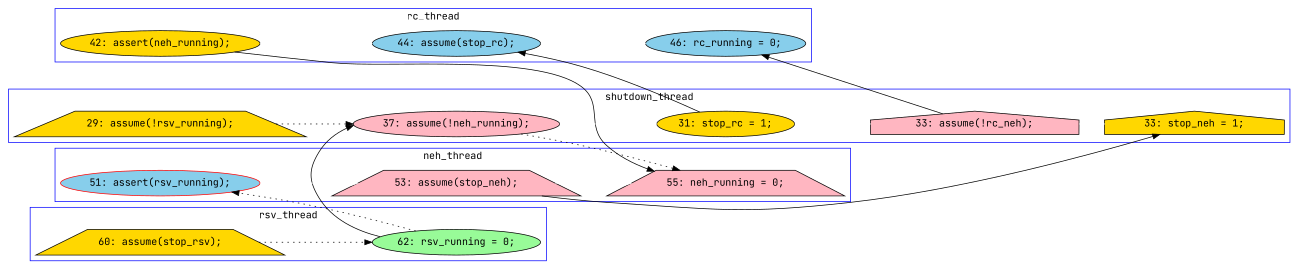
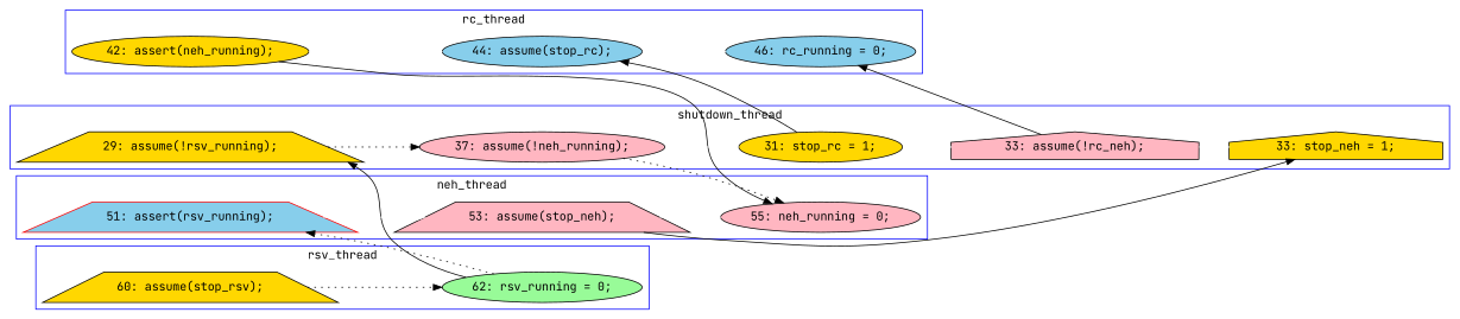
  digraph {
    fontname="JetBrains Mono"
    rankdir=LR
    node [fillcolor=gold fontname="JetBrains Mono" shape=ellipse style=filled]
    edge [color=black fontname="JetBrains Mono" style=solid]
    n1 [label="42: assert(neh_running);"]
    n2 [fillcolor=skyblue label="46: rc_running = 0;"]
    n3 [fillcolor=skyblue label="44: assume(stop_rc);"]
    n4 [label="60: assume(stop_rsv);" shape=trapezium]
    n5 [fillcolor=palegreen label="62: rsv_running = 0;"]
-   n6 [fillcolor=lightpink label="55: neh_running = 0;" shape=trapezium]
+   n6 [fillcolor=lightpink label="55: neh_running = 0;"]
    n7 [fillcolor=lightpink label="53: assume(stop_neh);" shape=trapezium]
-   n8 [color=red fillcolor=skyblue label="51: assert(rsv_running);"]
+   n8 [color=red fillcolor=skyblue label="51: assert(rsv_running);" shape=trapezium]
    n9 [fillcolor=lightpink label="37: assume(!neh_running);"]
    n10 [label="31: stop_rc = 1;"]
    n11 [fillcolor=lightpink label="33: assume(!rc_neh);" shape=house]
    n12 [label="33: stop_neh = 1;" shape=house]
    n13 [label="29: assume(!rsv_running);" shape=trapezium]
    subgraph cluster_1 {
      color=blue
      label=rc_thread
      n1
      n2
      n3
    }
    subgraph cluster_2 {
      color=blue
      label=rsv_thread
      n4
      n5
    }
    subgraph cluster_3 {
      color=blue
      label=neh_thread
      n6
      n7
      n8
    }
    subgraph cluster_4 {
      color=blue
      label=shutdown_thread
      n9
      n10
      n11
      n12
      n13
    }
    n1 -> n3 [color=white]
    n1 -> n6 [constraint=false]
    n3 -> n2 [color=white]
    n4 -> n5 [style=dotted]
    n5 -> n8 [constraint=false style=dotted]
-   n5 -> n9 [constraint=false]
+   n5 -> n13 [constraint=false]
    n7 -> n6 [color=white]
    n7 -> n12 [constraint=false]
    n8 -> n7 [color=white]
    n9 -> n6 [constraint=false style=dotted]
    n9 -> n10 [color=white]
    n10 -> n3 [constraint=false]
    n10 -> n11 [color=white]
    n11 -> n2 [constraint=false]
    n11 -> n12 [color=white]
    n13 -> n9 [style=dotted]
  }
